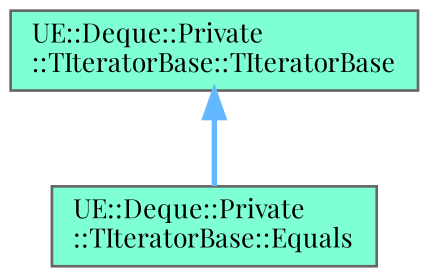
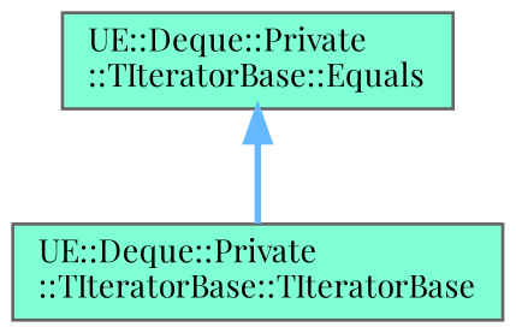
  digraph {
    rankdir=TB
    fontname="Playfair Display"
    node [fillcolor=aquamarine fontname="Playfair Display" fontsize=10 shape=box style=filled]
    n1 [color=gray40 fontcolor=black height=0.2 label="UE::Deque::Private\l::TIteratorBase::TIteratorBase" width=0.4]
    n2 [color=grey40 height=0.2 label="UE::Deque::Private\l::TIteratorBase::Equals" width=0.4]
-   n1 -> n2 [color=steelblue1 dir=back fontname="Playfair Display" fontsize=10 labelfontname=Helvetica labelfontsize=10 style=bold]
+   n2 -> n1 [color=steelblue1 dir=back fontname="Playfair Display" fontsize=10 labelfontname=Helvetica labelfontsize=10 style=bold]
  }
